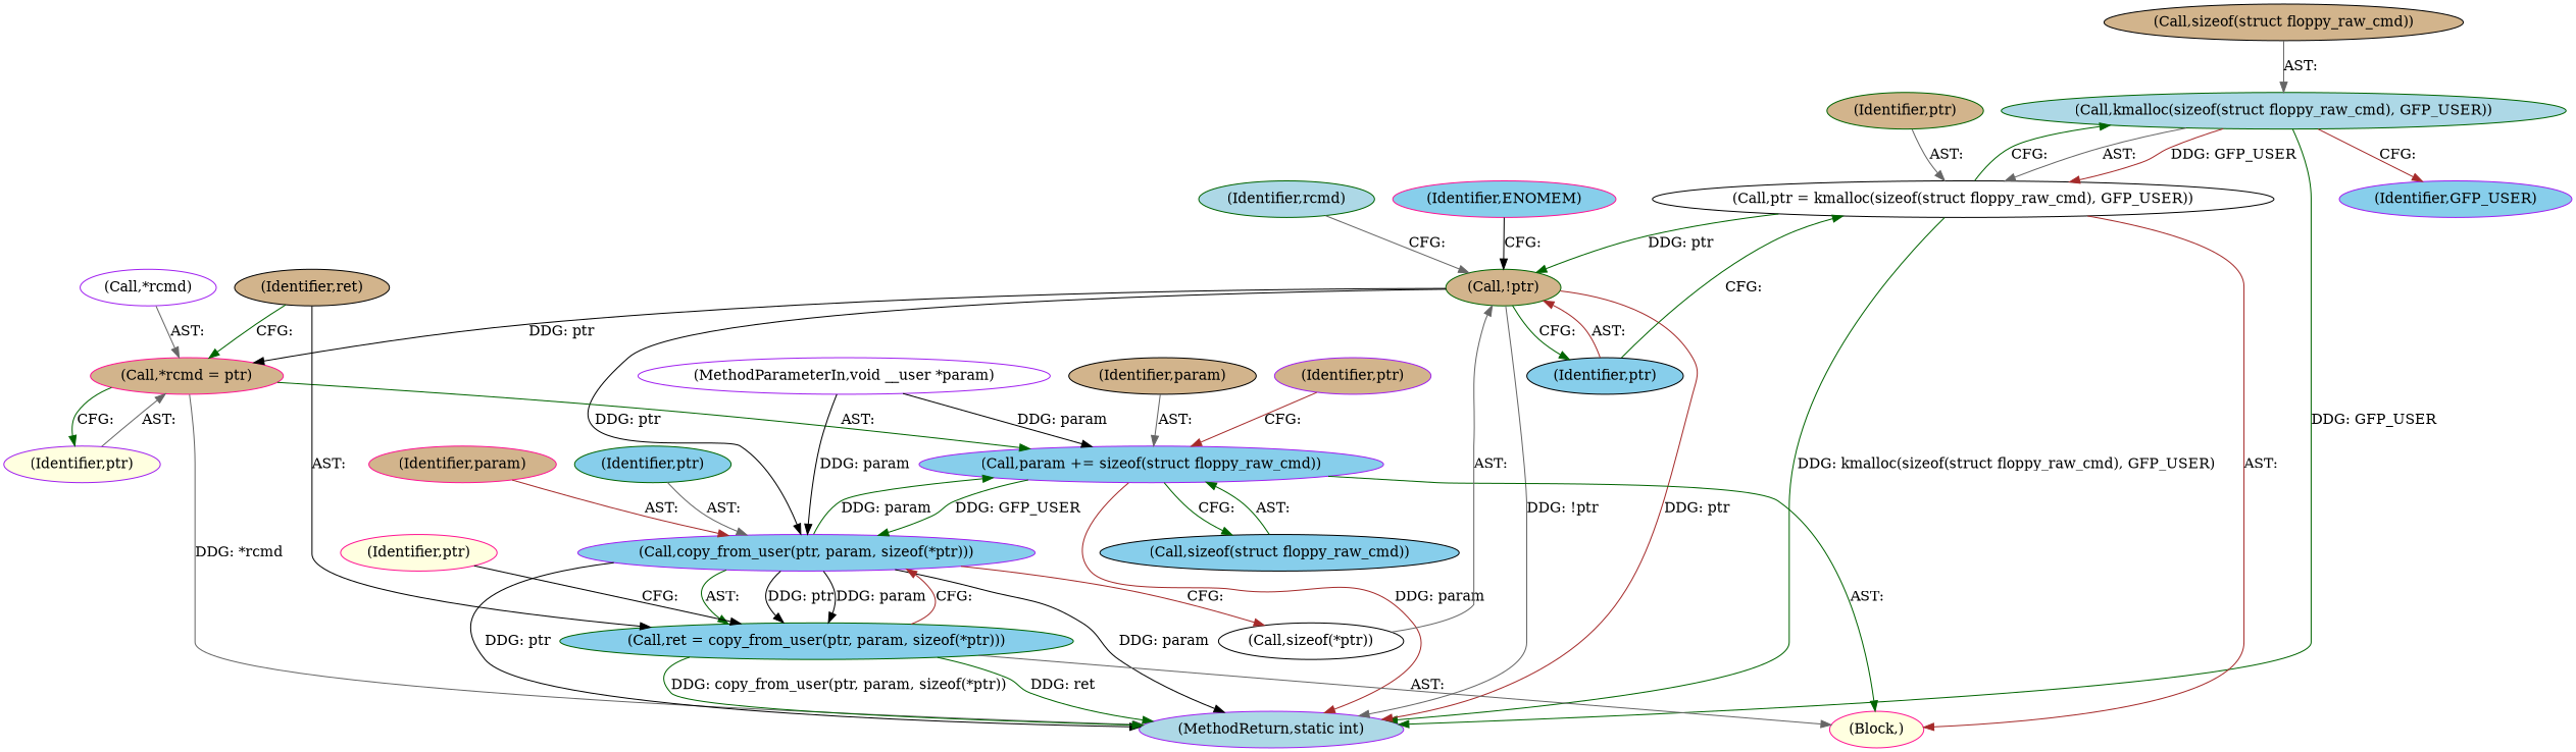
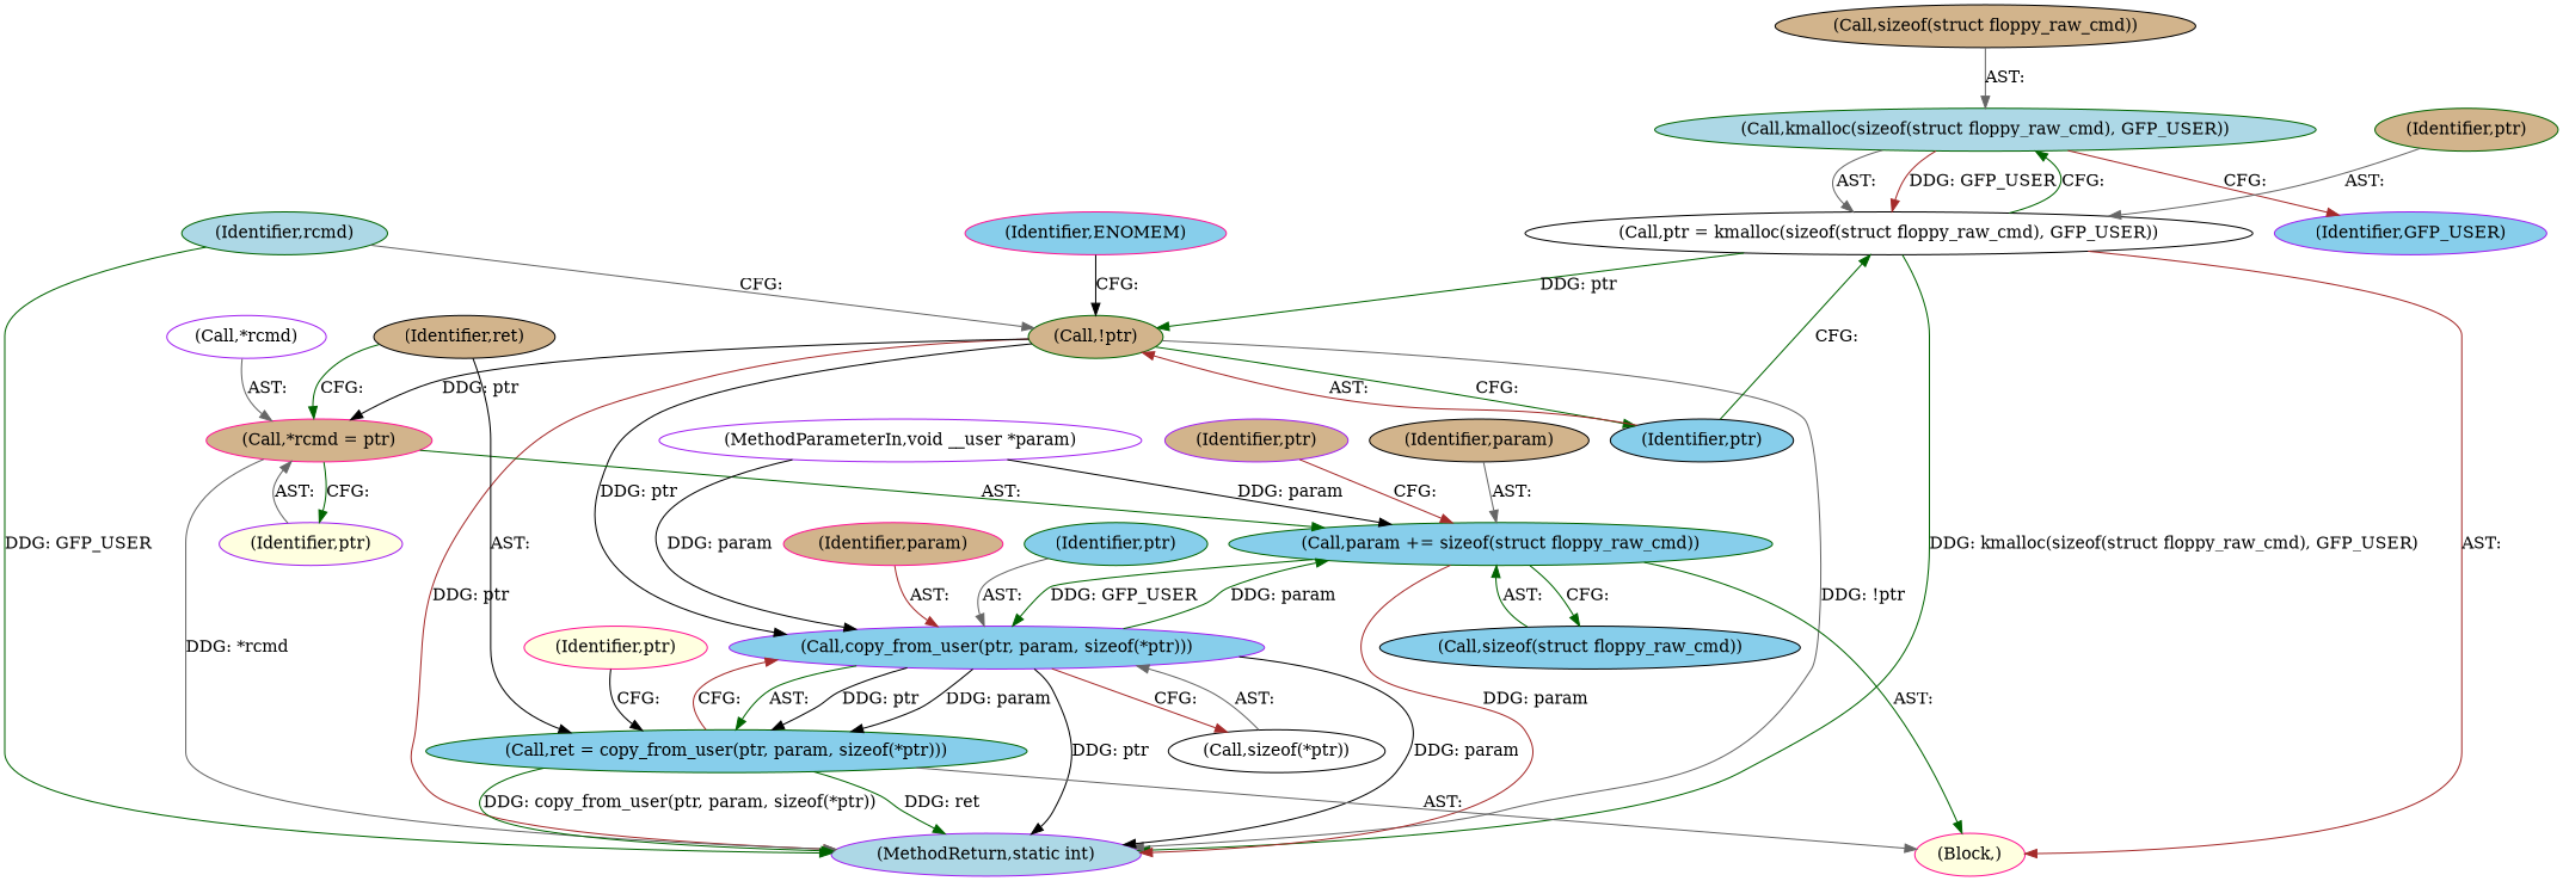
  digraph {
    node [color=darkgreen fillcolor=skyblue style=filled]
    edge [color=darkgreen]
    n1 [fillcolor=lightblue label="(Call,kmalloc(sizeof(struct floppy_raw_cmd), GFP_USER))"]
    n2 [color=black fillcolor=white label="(Call,ptr = kmalloc(sizeof(struct floppy_raw_cmd), GFP_USER))"]
    n3 [color=purple fillcolor=lightblue label="(MethodReturn,static int)"]
    n4 [color=purple label="(Identifier,GFP_USER)"]
    n5 [fillcolor=tan label="(Call,!ptr)"]
    n6 [color=deeppink fillcolor=lightyellow label="(Block,)"]
    n7 [color=deeppink fillcolor=tan label="(Call,*rcmd = ptr)"]
    n8 [color=purple label="(Call,copy_from_user(ptr, param, sizeof(*ptr)))"]
    n9 [color=black label="(Identifier,ptr)"]
    n10 [color=purple fillcolor=lightyellow label="(Identifier,ptr)"]
-   n11 [color=purple label="(Call,param += sizeof(struct floppy_raw_cmd))"]
+   n11 [label="(Call,param += sizeof(struct floppy_raw_cmd))"]
    n12 [label="(Call,ret = copy_from_user(ptr, param, sizeof(*ptr)))"]
    n13 [color=black fillcolor=white label="(Call,sizeof(*ptr))"]
    n14 [color=black label="(Call,sizeof(struct floppy_raw_cmd))"]
    n15 [fillcolor=tan label="(Identifier,ptr)"]
    n16 [color=deeppink fillcolor=tan label="(Identifier,param)"]
    n17 [color=purple fillcolor=tan label="(Identifier,ptr)"]
    n18 [color=deeppink fillcolor=lightyellow label="(Identifier,ptr)"]
    n19 [color=deeppink label="(Identifier,ENOMEM)"]
    n20 [label="(Identifier,ptr)"]
    n21 [color=black fillcolor=tan label="(Identifier,param)"]
    n22 [color=purple fillcolor=white label="(MethodParameterIn,void __user *param)"]
    n23 [color=black fillcolor=tan label="(Call,sizeof(struct floppy_raw_cmd))"]
    n24 [color=purple fillcolor=white label="(Call,*rcmd)"]
    n25 [fillcolor=lightblue label="(Identifier,rcmd)"]
    n26 [color=black fillcolor=tan label="(Identifier,ret)"]
    n1 -> n2 [color=gray40 label="AST: "]
    n1 -> n2 [color=brown label="DDG: GFP_USER"]
-   n1 -> n3 [label="DDG: GFP_USER"]
+   n25 -> n3 [label="DDG: GFP_USER"]
    n1 -> n4 [color=brown label="CFG: "]
    n2 -> n1 [label="CFG: "]
    n2 -> n3 [label="DDG: kmalloc(sizeof(struct floppy_raw_cmd), GFP_USER)"]
    n2 -> n5 [label="DDG: ptr"]
    n2 -> n6 [color=brown label="AST: "]
    n5 -> n3 [color=gray40 label="DDG: !ptr"]
    n5 -> n3 [color=brown label="DDG: ptr"]
    n5 -> n7 [color=black label="DDG: ptr"]
    n5 -> n8 [color=black label="DDG: ptr"]
    n5 -> n9 [label="CFG: "]
    n7 -> n3 [color=gray40 label="DDG: *rcmd"]
    n7 -> n10 [label="CFG: "]
    n7 -> n11 [label="AST: "]
    n8 -> n3 [color=black label="DDG: param"]
    n8 -> n3 [color=black label="DDG: ptr"]
    n8 -> n11 [label="DDG: param"]
    n8 -> n12 [label="AST: "]
    n8 -> n12 [color=black label="DDG: ptr"]
    n8 -> n12 [color=black label="DDG: param"]
    n8 -> n13 [color=brown label="CFG: "]
    n9 -> n2 [label="CFG: "]
    n9 -> n5 [color=brown label="AST: "]
    n10 -> n7 [color=gray40 label="AST: "]
    n11 -> n3 [color=brown label="DDG: param"]
    n11 -> n6 [label="AST: "]
    n11 -> n8 [label="DDG: GFP_USER"]
    n11 -> n14 [label="CFG: "]
    n12 -> n3 [label="DDG: copy_from_user(ptr, param, sizeof(*ptr))"]
    n12 -> n3 [label="DDG: ret"]
    n12 -> n6 [color=gray40 label="AST: "]
    n12 -> n8 [color=brown label="CFG: "]
-   n13 -> n5 [color=gray40 label="AST: "]
+   n13 -> n8 [color=gray40 label="AST: "]
    n14 -> n11 [label="AST: "]
    n15 -> n2 [color=gray40 label="AST: "]
    n16 -> n8 [color=brown label="AST: "]
    n17 -> n11 [color=brown label="CFG: "]
    n18 -> n12 [color=black label="CFG: "]
    n19 -> n5 [color=black label="CFG: "]
    n20 -> n8 [color=gray40 label="AST: "]
    n21 -> n11 [color=gray40 label="AST: "]
    n22 -> n8 [color=black label="DDG: param"]
    n22 -> n11 [color=black label="DDG: param"]
    n23 -> n1 [color=gray40 label="AST: "]
    n24 -> n7 [color=gray40 label="AST: "]
    n25 -> n5 [color=gray40 label="CFG: "]
    n26 -> n7 [label="CFG: "]
    n26 -> n12 [color=black label="AST: "]
  }
